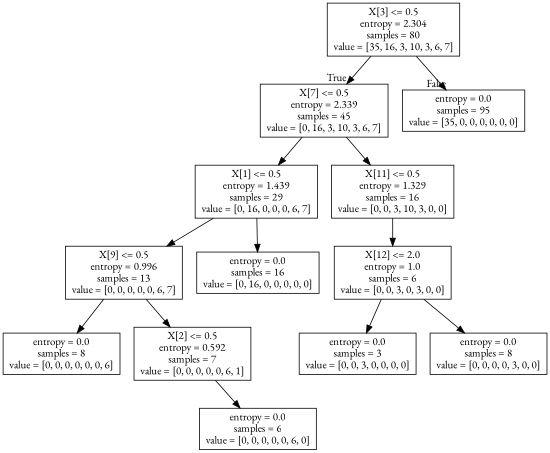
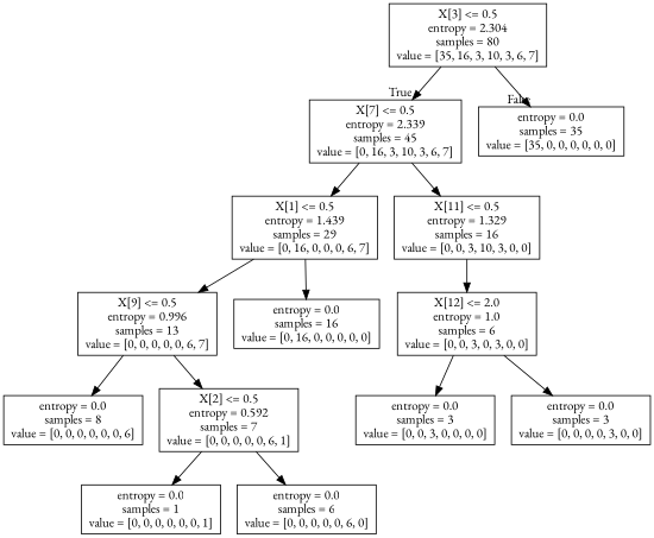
  digraph {
    fontname="EB Garamond"
    node [fontname="EB Garamond" shape=box]
    edge [fontname="EB Garamond"]
    n1 [label="X[3] <= 0.5\nentropy = 2.304\nsamples = 80\nvalue = [35, 16, 3, 10, 3, 6, 7]"]
    n2 [label="X[7] <= 0.5\nentropy = 2.339\nsamples = 45\nvalue = [0, 16, 3, 10, 3, 6, 7]"]
-   n3 [label="entropy = 0.0\nsamples = 95\nvalue = [35, 0, 0, 0, 0, 0, 0]"]
+   n3 [label="entropy = 0.0\nsamples = 35\nvalue = [35, 0, 0, 0, 0, 0, 0]"]
    n4 [label="X[1] <= 0.5\nentropy = 1.439\nsamples = 29\nvalue = [0, 16, 0, 0, 0, 6, 7]"]
    n5 [label="X[11] <= 0.5\nentropy = 1.329\nsamples = 16\nvalue = [0, 0, 3, 10, 3, 0, 0]"]
    n6 [label="X[9] <= 0.5\nentropy = 0.996\nsamples = 13\nvalue = [0, 0, 0, 0, 0, 6, 7]"]
    n7 [label="entropy = 0.0\nsamples = 16\nvalue = [0, 16, 0, 0, 0, 0, 0]"]
    n8 [label="X[12] <= 2.0\nentropy = 1.0\nsamples = 6\nvalue = [0, 0, 3, 0, 3, 0, 0]"]
    n9 [label="entropy = 0.0\nsamples = 8\nvalue = [0, 0, 0, 0, 0, 0, 6]"]
    n10 [label="X[2] <= 0.5\nentropy = 0.592\nsamples = 7\nvalue = [0, 0, 0, 0, 0, 6, 1]"]
+   n11 [label="entropy = 0.0\nsamples = 1\nvalue = [0, 0, 0, 0, 0, 0, 1]"]
    n12 [label="entropy = 0.0\nsamples = 6\nvalue = [0, 0, 0, 0, 0, 6, 0]"]
    n13 [label="entropy = 0.0\nsamples = 3\nvalue = [0, 0, 3, 0, 0, 0, 0]"]
-   n14 [label="entropy = 0.0\nsamples = 8\nvalue = [0, 0, 0, 0, 3, 0, 0]"]
+   n14 [label="entropy = 0.0\nsamples = 3\nvalue = [0, 0, 0, 0, 3, 0, 0]"]
    n1 -> n2 [headlabel=True labelangle=45 labeldistance=2.5]
    n1 -> n3 [headlabel=False labelangle=-45 labeldistance=2.5]
    n2 -> n4
    n2 -> n5
    n4 -> n6
    n4 -> n7
    n5 -> n8
    n6 -> n9
    n6 -> n10
    n8 -> n13
    n8 -> n14
+   n10 -> n11
    n10 -> n12
  }
